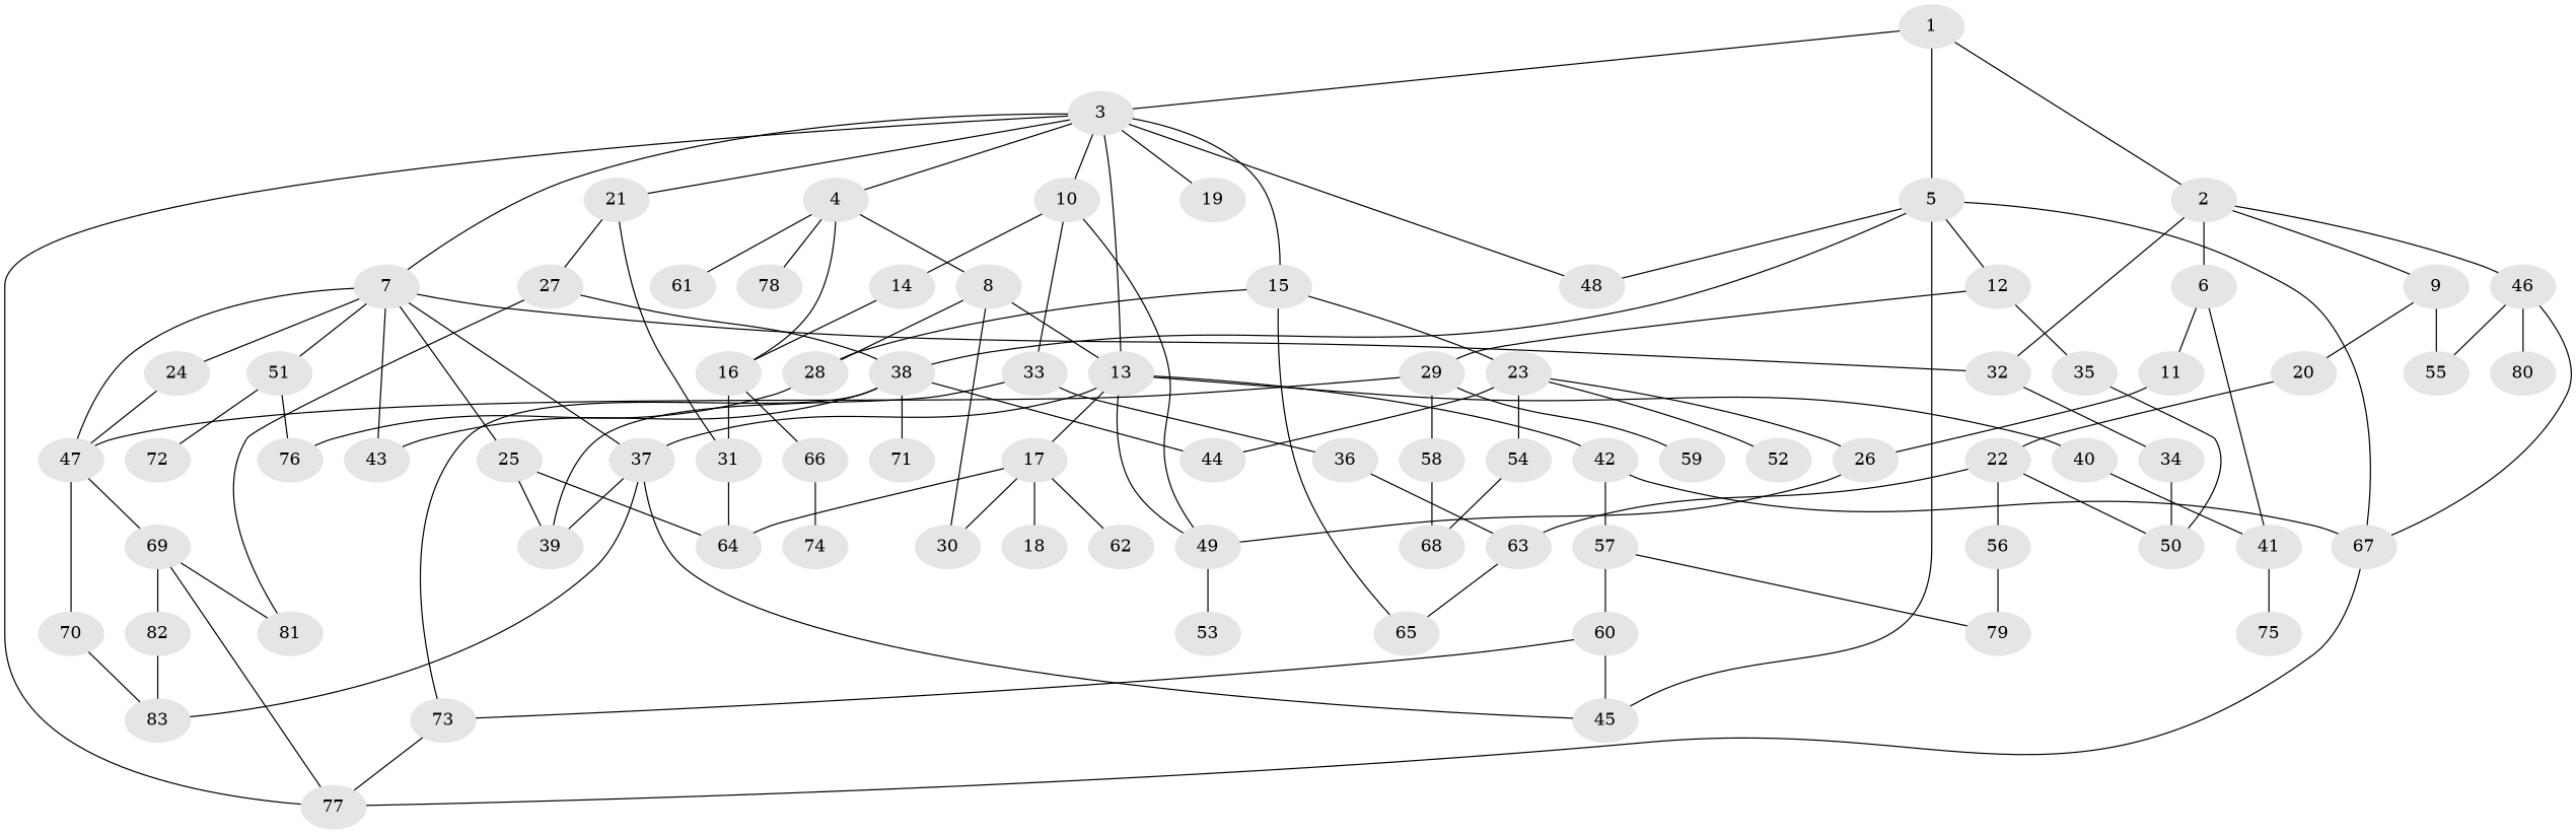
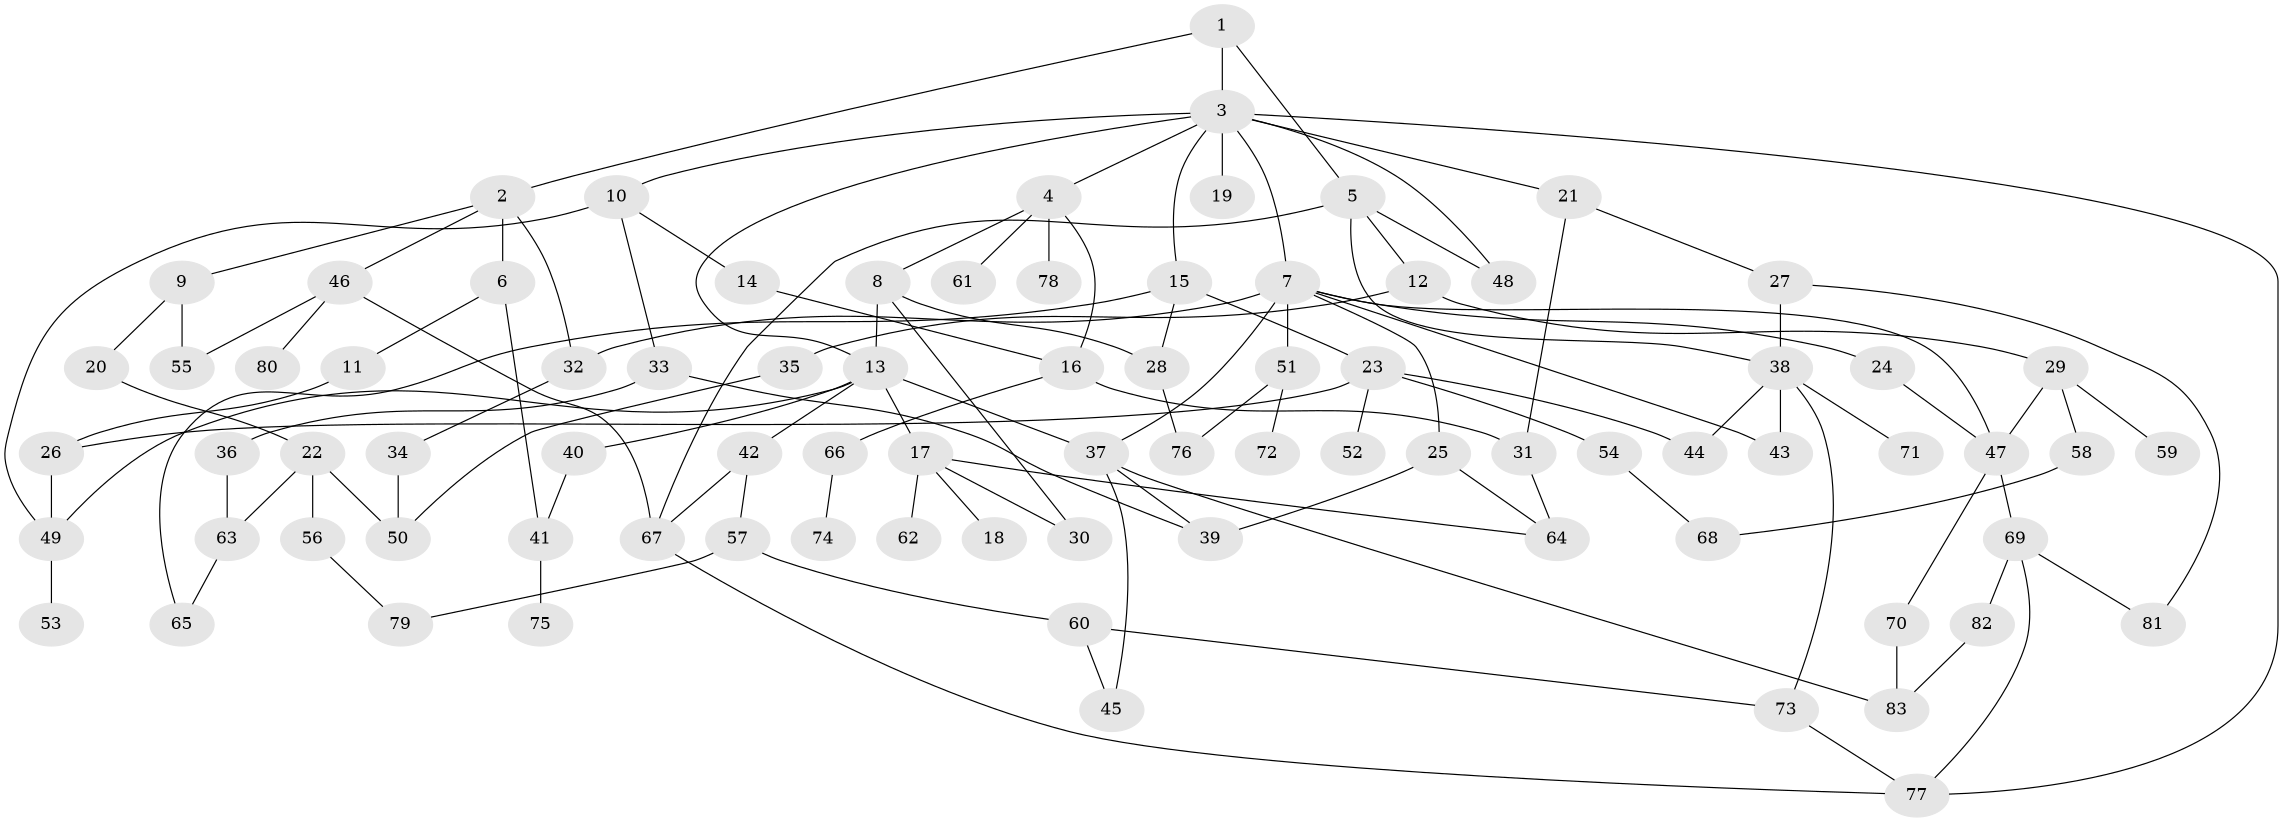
  graph {
    fontname="DejaVu Serif"
    node [color=gray90 fontname="DejaVu Serif" style=filled]
    edge [fontname="DejaVu Serif"]
    1
    2
    3
    5
    6
    9
    32
    46
    4
    7
    10
    13
    15
    19
    21
    48
    77
    12
    38
    45
    67
    11
    41
    20
    55
    34
    80
    8
    16
    61
    78
    24
    25
    37
    43
    47
    51
    14
    33
    49
    17
    40
    42
    28
    23
    65
    31
    27
    30
    66
    29
    35
    44
    71
    73
    26
    75
    64
    39
    83
    69
    70
    76
    72
    22
    36
    53
    58
    59
    50
    18
    62
    57
    52
    54
    74
    56
    63
    81
    79
    68
    60
    82
    1 -- 2
    1 -- 3
    1 -- 5
    2 -- 6
    2 -- 9
    2 -- 32
    2 -- 46
    3 -- 4
    3 -- 7
    3 -- 10
    3 -- 13
    3 -- 15
    3 -- 19
    3 -- 21
    3 -- 48
    3 -- 77
    5 -- 48
    5 -- 12
    5 -- 38
-   5 -- 45
    5 -- 67
    6 -- 11
    6 -- 41
    9 -- 20
    9 -- 55
    32 -- 34
    46 -- 67
    46 -- 55
    46 -- 80
    4 -- 8
    4 -- 16
    4 -- 61
    4 -- 78
    7 -- 32
    7 -- 24
    7 -- 25
    7 -- 37
    7 -- 43
    7 -- 47
    7 -- 51
    10 -- 14
    10 -- 33
    10 -- 49
    13 -- 37
    13 -- 49
    13 -- 17
    13 -- 40
    13 -- 42
    15 -- 28
    15 -- 23
    15 -- 65
    21 -- 31
    21 -- 27
    12 -- 29
    12 -- 35
    38 -- 43
    38 -- 44
    38 -- 71
    38 -- 73
    67 -- 77
    11 -- 26
    41 -- 75
    20 -- 22
    34 -- 50
    8 -- 13
    8 -- 28
    8 -- 30
    16 -- 31
    16 -- 66
    24 -- 47
    25 -- 64
    25 -- 39
    37 -- 45
    37 -- 39
    37 -- 83
    47 -- 69
    47 -- 70
    51 -- 76
    51 -- 72
    14 -- 16
    33 -- 39
    33 -- 36
    49 -- 53
    17 -- 30
    17 -- 64
    17 -- 18
    17 -- 62
    40 -- 41
    42 -- 67
    42 -- 57
    28 -- 76
    23 -- 44
    23 -- 26
    23 -- 52
    23 -- 54
    31 -- 64
    27 -- 38
    27 -- 81
    66 -- 74
    29 -- 47
    29 -- 58
    29 -- 59
    35 -- 50
    73 -- 77
    26 -- 49
    69 -- 77
    69 -- 81
    69 -- 82
    70 -- 83
    22 -- 50
    22 -- 56
    22 -- 63
    36 -- 63
    58 -- 68
    57 -- 79
    57 -- 60
    54 -- 68
    56 -- 79
    63 -- 65
    60 -- 45
    60 -- 73
    82 -- 83
  }
